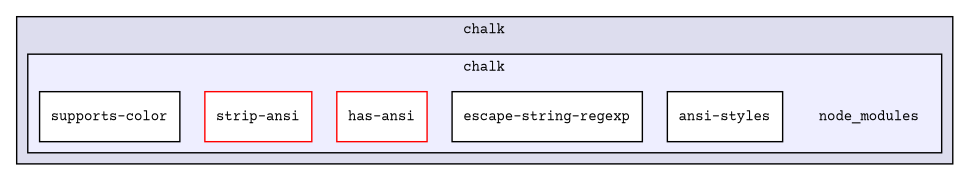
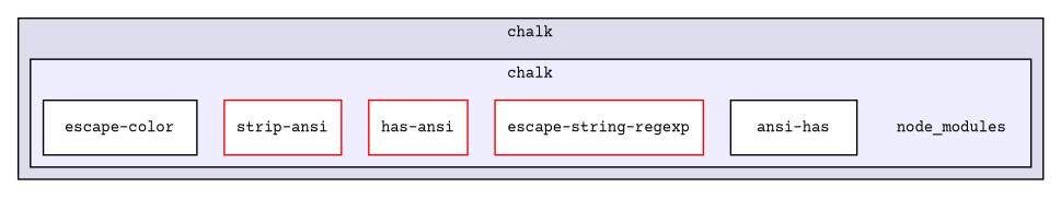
  digraph {
    compound=true
    fontname="Courier Prime"
    node [fontname="Courier Prime" fontsize=10 shape=box color=black fillcolor=white style=filled]
    n1 [label=node_modules shape=plaintext color="" fillcolor="" style=""]
-   n2 [label="ansi-styles"]
-   n3 [label="escape-string-regexp"]
+   n2 [label="ansi-has"]
+   n3 [color=red label="escape-string-regexp"]
    n4 [color=red label="has-ansi"]
    n5 [color=red label="strip-ansi"]
-   n6 [label="supports-color"]
+   n6 [label="escape-color"]
    subgraph cluster_1 {
      bgcolor="#ddddee"
      fontsize=10
      label=chalk
      pencolor=black
      subgraph cluster_2 {
        bgcolor="#eeeeff"
        fontsize=10
        pencolor=black
        n1
        n2
        n3
        n4
        n5
        n6
      }
    }
  }
